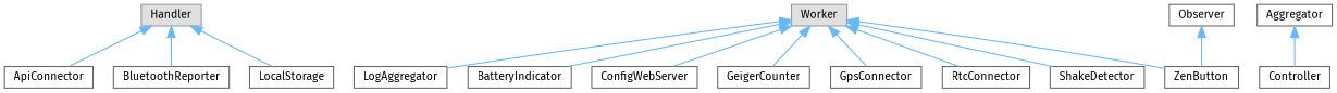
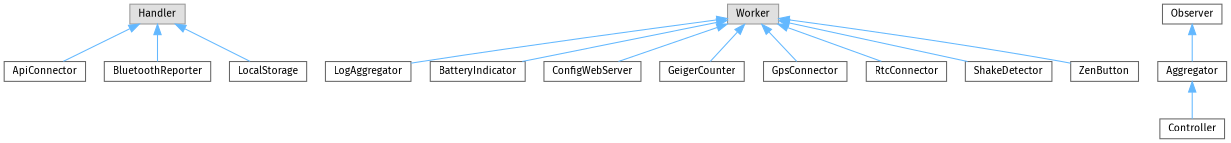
  digraph {
    fontname="Fira Sans"
    rankdir=TB
    node [color=grey40 fillcolor=white fontname="Fira Sans" fontsize=10 shape=box style=filled]
    edge [color=steelblue1 dir=back fontname="Fira Sans" fontsize=10 labelfontname=Helvetica labelfontsize=10 style=solid]
    n1 [color=grey60 fillcolor="#E0E0E0" height=0.2 label=Handler width=0.4]
    n2 [height=0.2 label=ApiConnector width=0.4]
    n3 [height=0.2 label=BluetoothReporter width=0.4]
    n4 [height=0.2 label=LocalStorage width=0.4]
    n5 [height=0.2 label=LogAggregator width=0.4]
    n6 [height=0.2 label=Observer width=0.4]
    n7 [height=0.2 label=Aggregator width=0.4]
    n8 [height=0.2 label=Controller width=0.4]
    n9 [color=grey60 fillcolor="#E0E0E0" height=0.2 label=Worker width=0.4]
    n10 [height=0.2 label=BatteryIndicator width=0.4]
    n11 [height=0.2 label=ConfigWebServer width=0.4]
    n12 [height=0.2 label=GeigerCounter width=0.4]
    n13 [height=0.2 label=GpsConnector width=0.4]
    n14 [height=0.2 label=RtcConnector width=0.4]
    n15 [height=0.2 label=ShakeDetector width=0.4]
    n16 [height=0.2 label=ZenButton width=0.4]
    n1 -> n2
    n1 -> n3
    n1 -> n4
-   n6 -> n16
+   n6 -> n7
    n7 -> n8
    n9 -> n5
    n9 -> n10
    n9 -> n11
    n9 -> n12
    n9 -> n13
    n9 -> n14
    n9 -> n15
    n9 -> n16
  }
